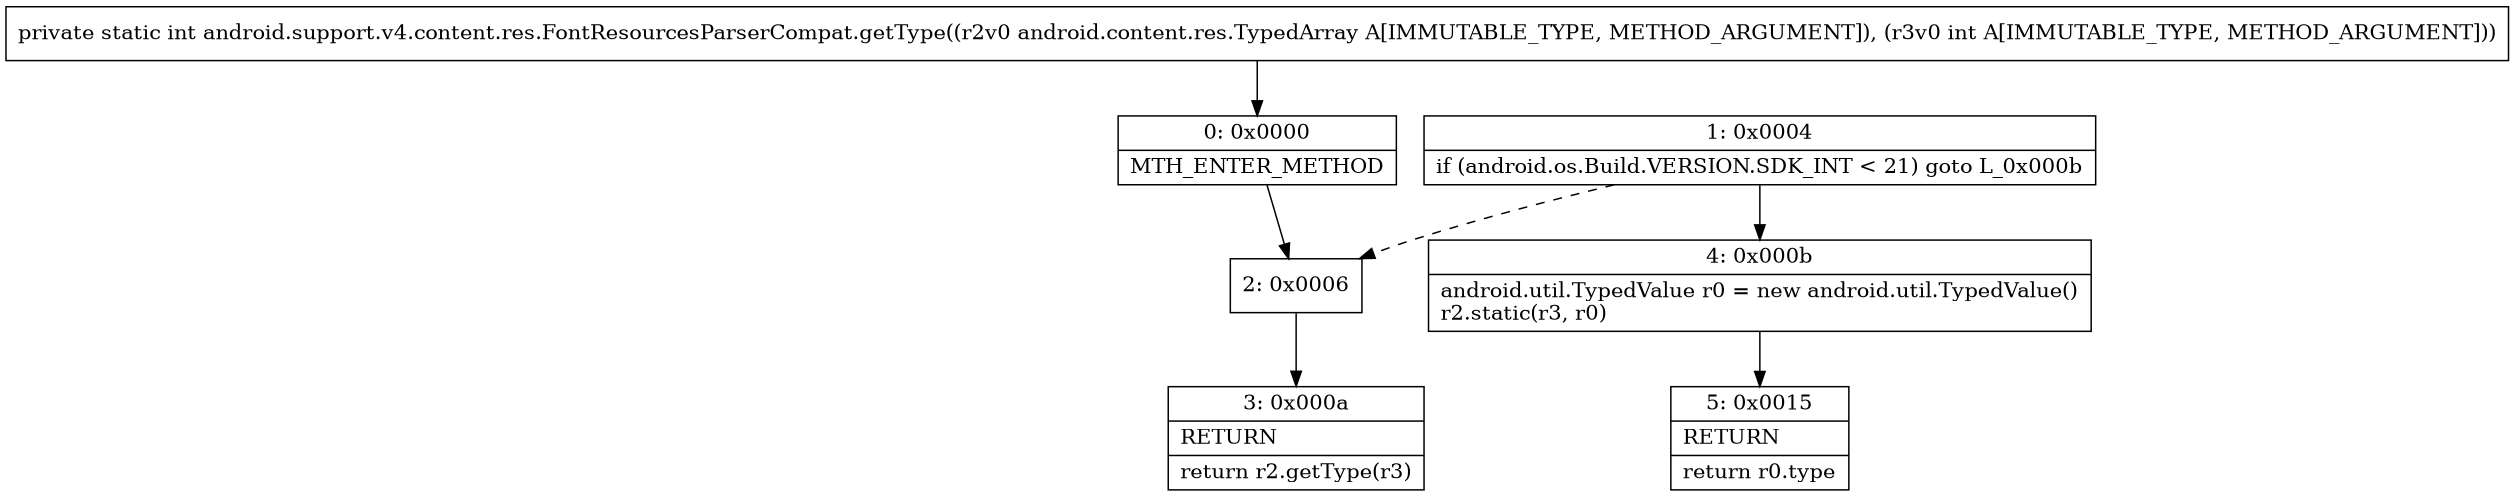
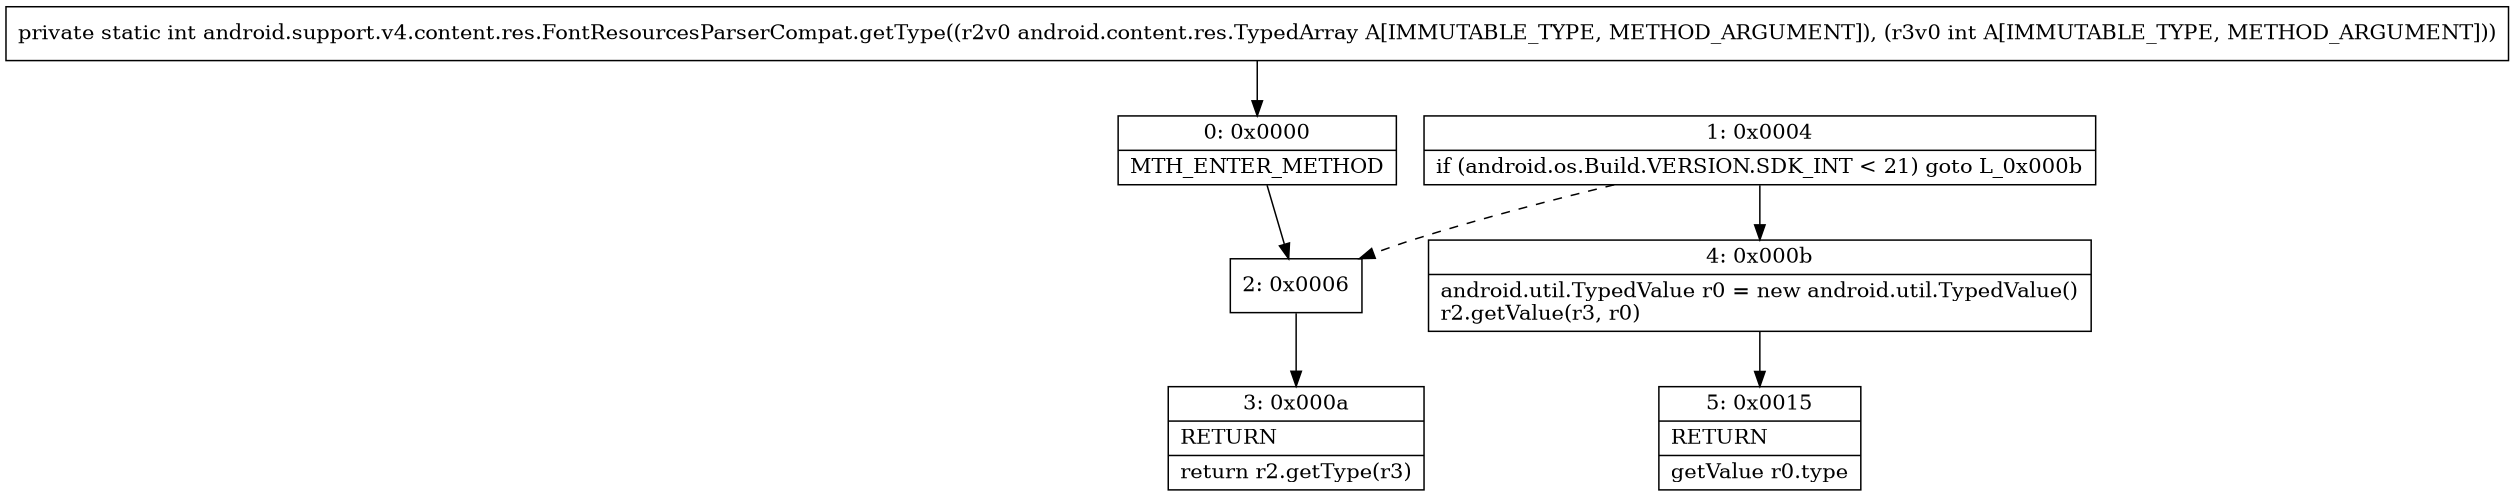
  digraph {
    node [shape=record]
    n1 [label="{0\:\ 0x0000|MTH_ENTER_METHOD\l}"]
    n2 [label="{2\:\ 0x0006}"]
    n3 [label="{1\:\ 0x0004|if (android.os.Build.VERSION.SDK_INT \< 21) goto L_0x000b\l}"]
-   n4 [label="{4\:\ 0x000b|android.util.TypedValue r0 = new android.util.TypedValue()\lr2.static(r3, r0)\l}"]
+   n4 [label="{4\:\ 0x000b|android.util.TypedValue r0 = new android.util.TypedValue()\lr2.getValue(r3, r0)\l}"]
    n5 [label="{3\:\ 0x000a|RETURN\l|return r2.getType(r3)\l}"]
-   n6 [label="{5\:\ 0x0015|RETURN\l|return r0.type\l}"]
+   n6 [label="{5\:\ 0x0015|RETURN\l|getValue r0.type\l}"]
    n7 [label="{private static int android.support.v4.content.res.FontResourcesParserCompat.getType((r2v0 android.content.res.TypedArray A[IMMUTABLE_TYPE, METHOD_ARGUMENT]), (r3v0 int A[IMMUTABLE_TYPE, METHOD_ARGUMENT])) }"]
    n1 -> n2
    n2 -> n5
    n3 -> n2 [style=dashed]
    n3 -> n4
    n4 -> n6
    n7 -> n1
  }
